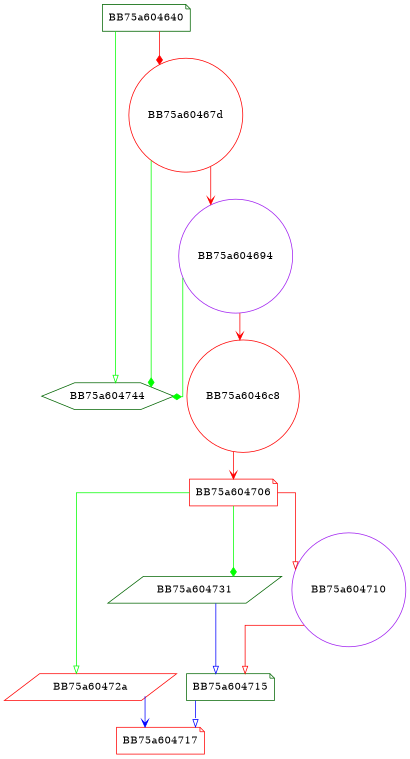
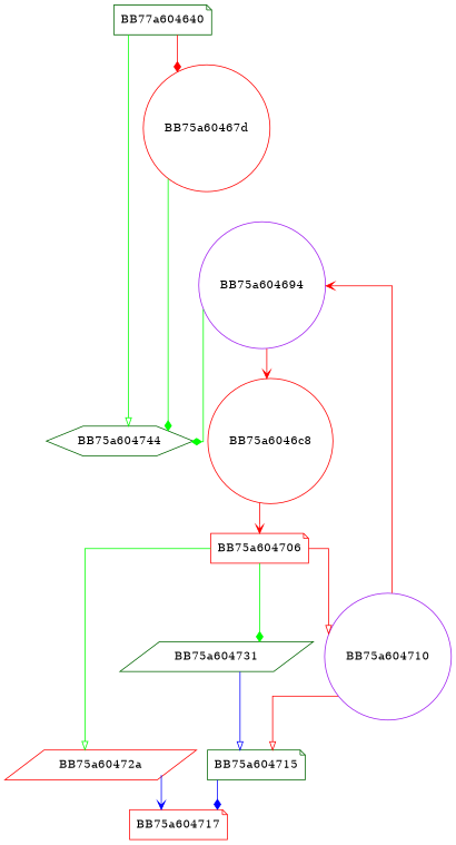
  digraph {
    splines=ortho
    node [color=red shape=note]
    edge [arrowhead=onormal color=red]
-   BB75a604640 [color=darkgreen]
+   BB75a604640 [color=darkgreen label=BB77a604640]
    BB75a604744 [color=darkgreen shape=hexagon]
    BB75a60467d [shape=circle]
    BB75a604694 [color=purple shape=circle]
    BB75a6046c8 [shape=circle]
    BB75a604706
    BB75a60472a [shape=parallelogram]
    BB75a604710 [color=purple shape=circle]
    BB75a604731 [color=darkgreen shape=parallelogram]
    BB75a604717
    BB75a604715 [color=darkgreen]
    BB75a604640 -> BB75a604744 [color=green]
    BB75a604640 -> BB75a60467d [arrowhead=diamond]
    BB75a60467d -> BB75a604744 [arrowhead=diamond color=green]
-   BB75a60467d -> BB75a604694 [arrowhead=vee]
+   BB75a604710 -> BB75a604694 [arrowhead=vee]
    BB75a604694 -> BB75a604744 [arrowhead=diamond color=green]
    BB75a604694 -> BB75a6046c8 [arrowhead=vee]
    BB75a6046c8 -> BB75a604706 [arrowhead=vee]
    BB75a604706 -> BB75a60472a [color=green]
    BB75a604706 -> BB75a604710
    BB75a604706 -> BB75a604731 [arrowhead=diamond color=green]
    BB75a60472a -> BB75a604717 [arrowhead=vee color=blue]
    BB75a604710 -> BB75a604715
    BB75a604731 -> BB75a604715 [color=blue]
-   BB75a604715 -> BB75a604717 [color=blue]
+   BB75a604715 -> BB75a604717 [arrowhead=diamond color=blue]
  }
